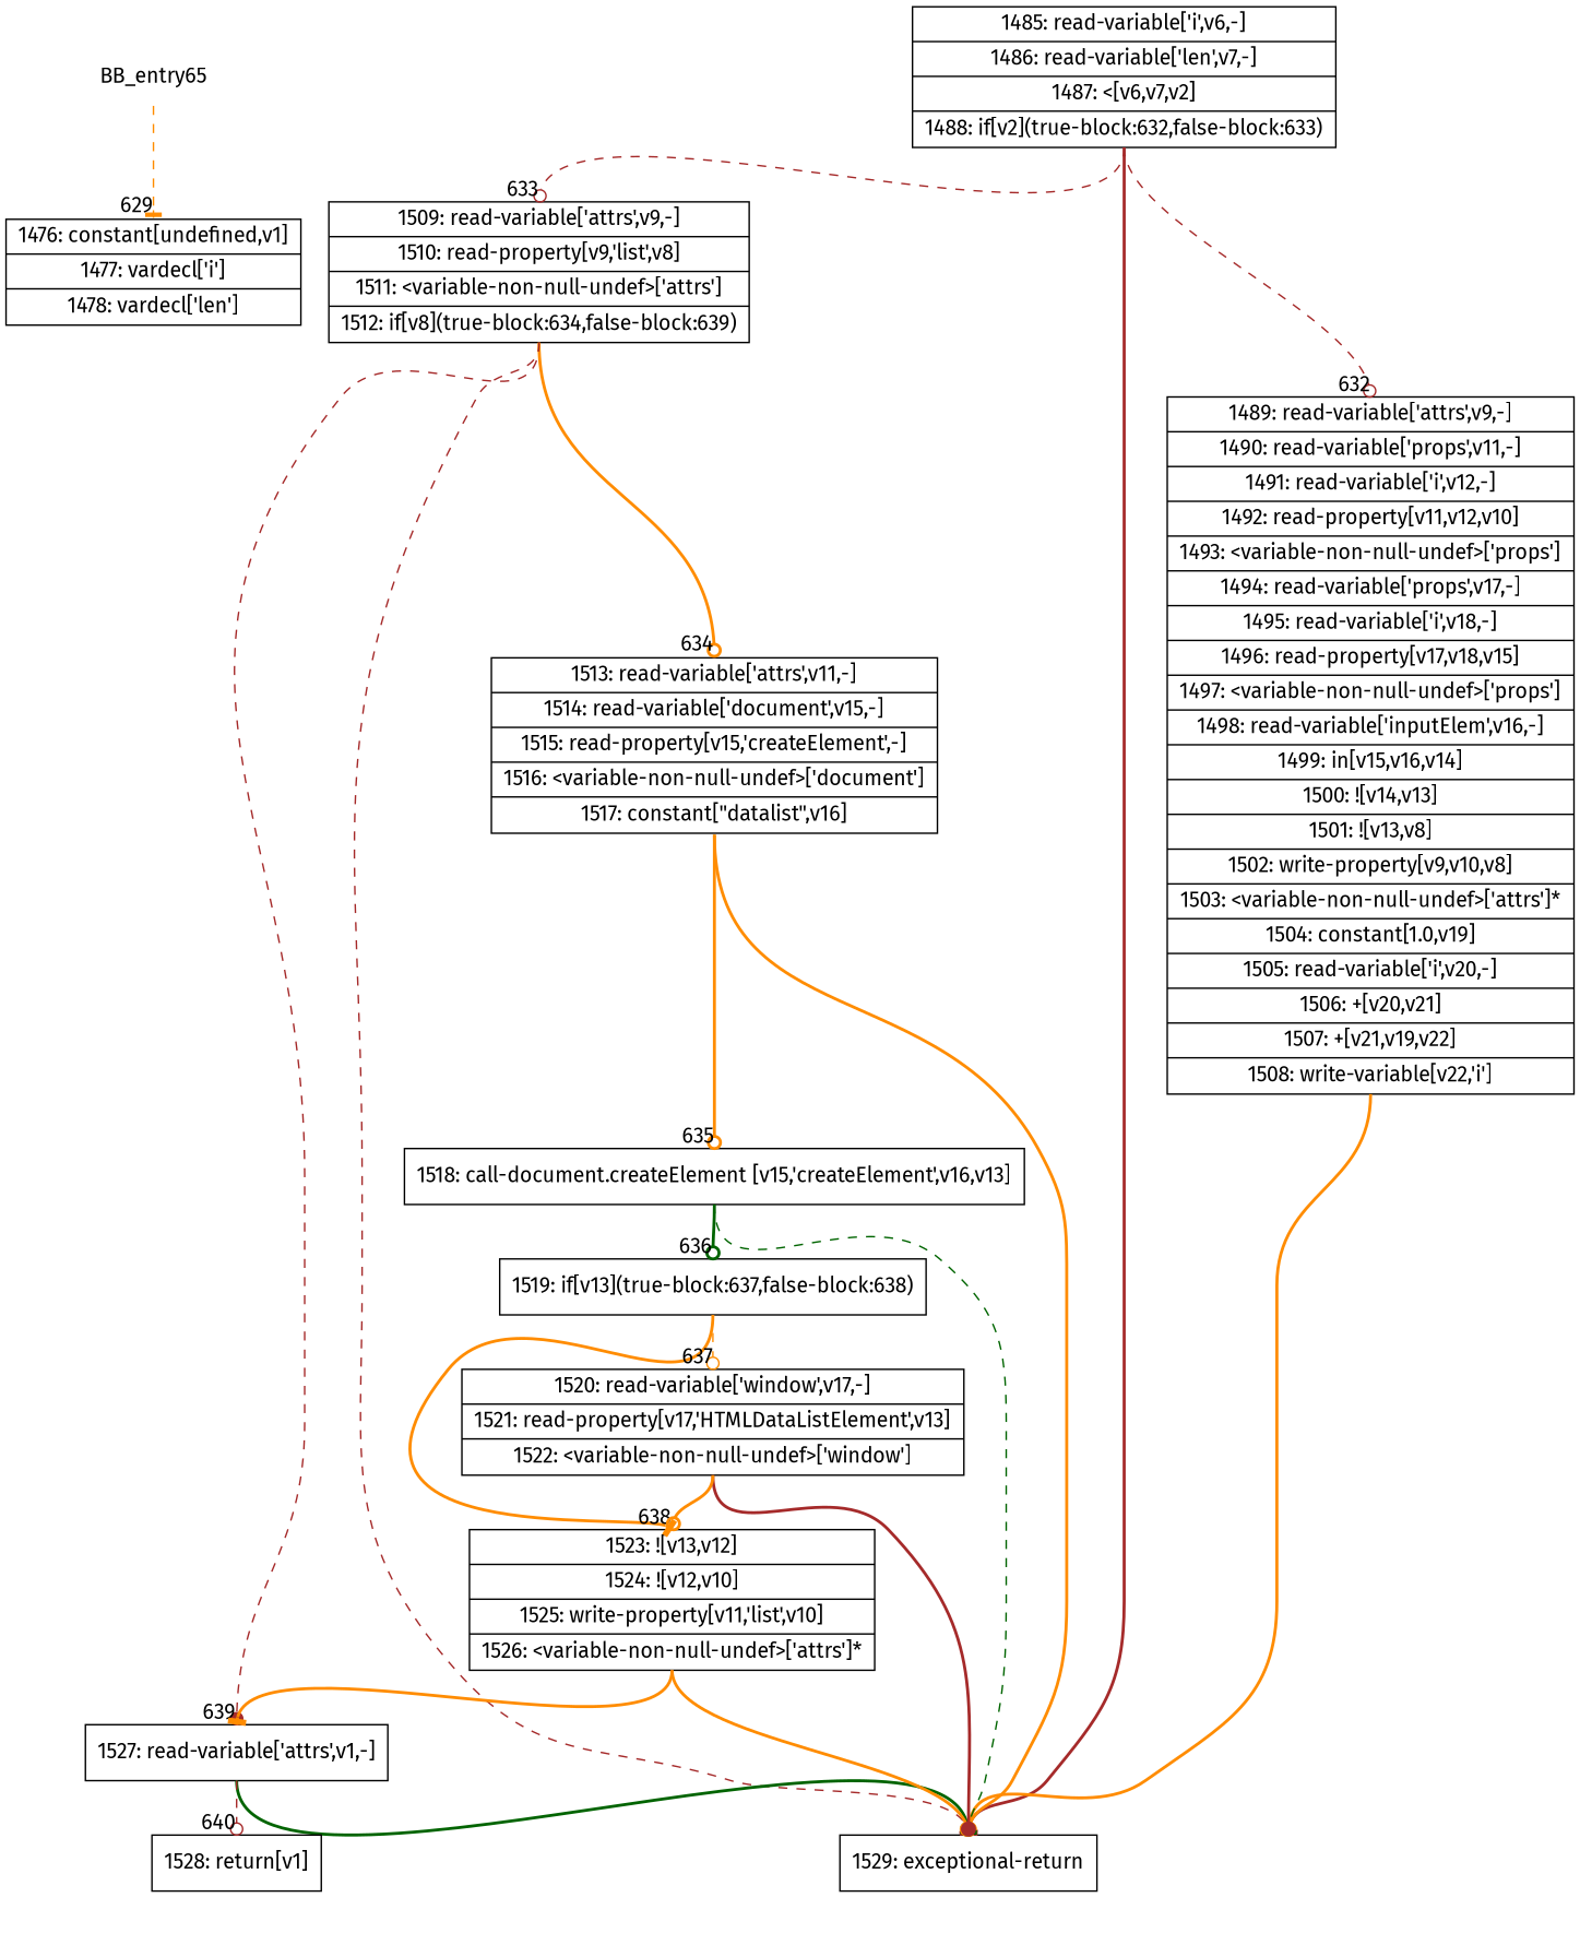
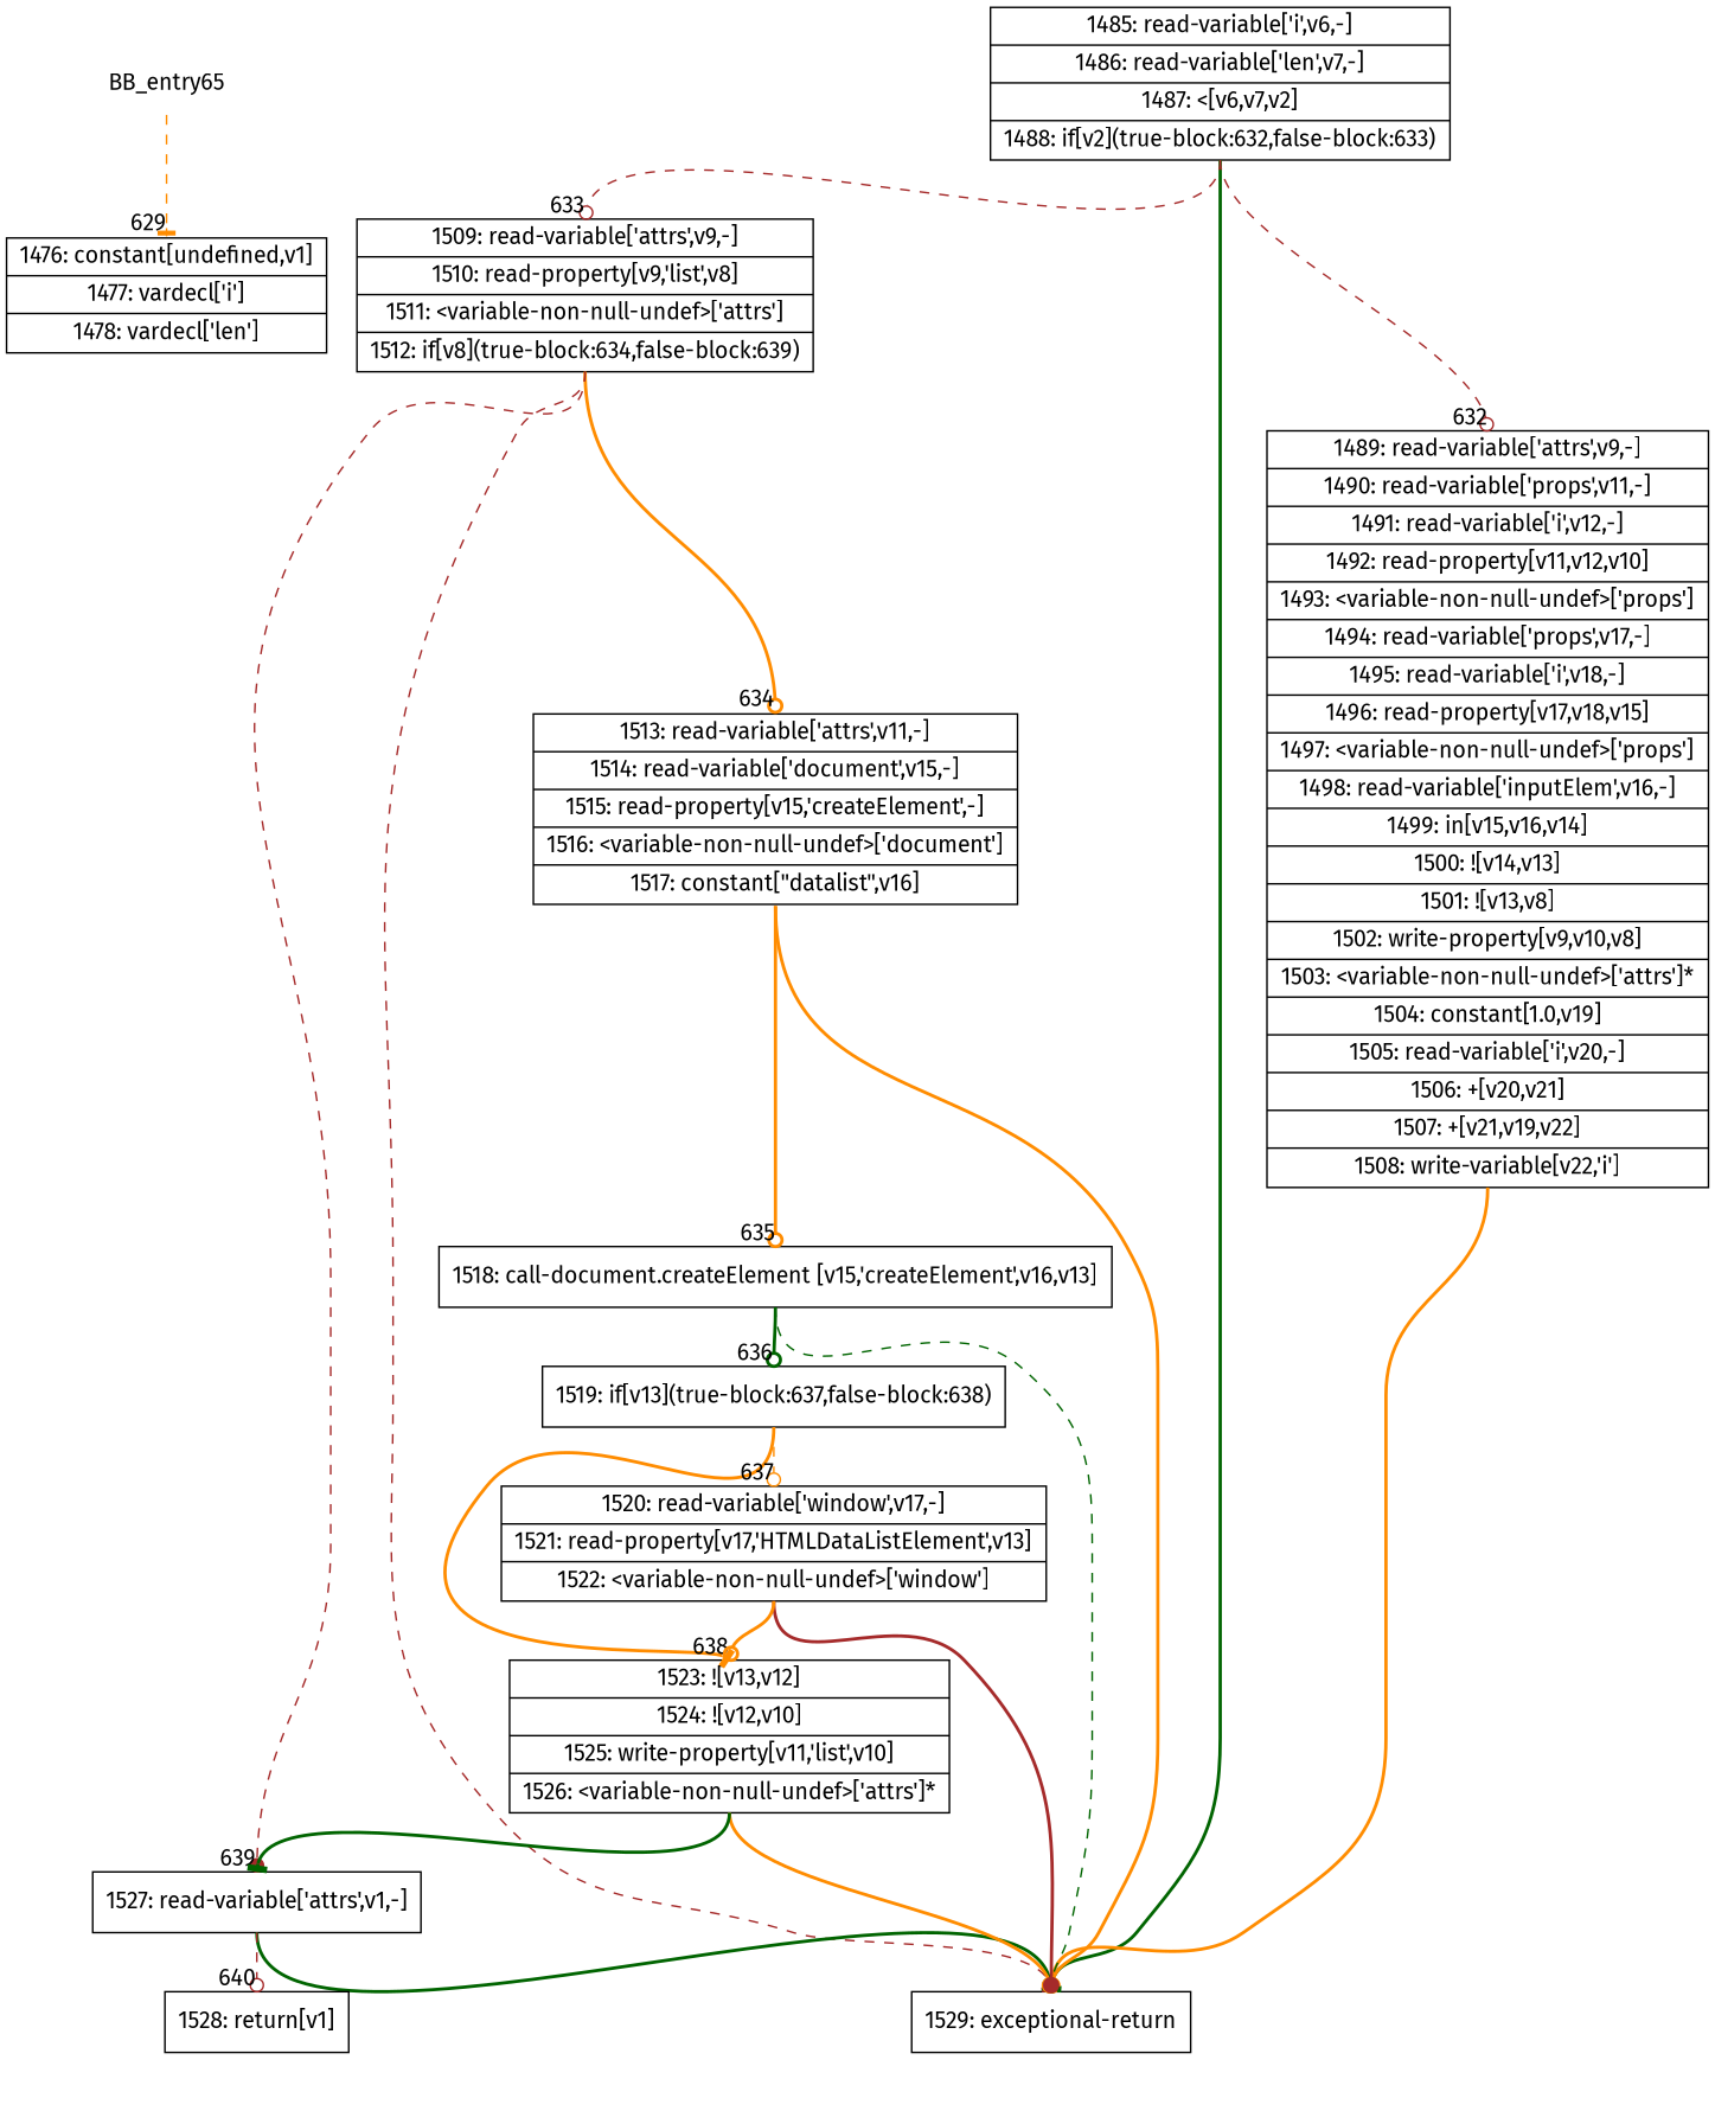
  digraph {
    fontname="Fira Sans"
    rankdir=TD
    node [fontname="Fira Sans" shape=record]
    edge [arrowhead=odot color=darkorange fontname="Fira Sans" headport=n style=bold tailport=s]
    BB_entry65 [shape=none]
    n2 [label="{1476: constant[undefined,v1]|1477: vardecl['i']|1478: vardecl['len']}"]
    n3 [label="{1485: read-variable['i',v6,-]|1486: read-variable['len',v7,-]|1487: \<[v6,v7,v2]|1488: if[v2](true-block:632,false-block:633)}"]
    n4 [label="{1529: exceptional-return}"]
    n5 [label="{1489: read-variable['attrs',v9,-]|1490: read-variable['props',v11,-]|1491: read-variable['i',v12,-]|1492: read-property[v11,v12,v10]|1493: \<variable-non-null-undef\>['props']|1494: read-variable['props',v17,-]|1495: read-variable['i',v18,-]|1496: read-property[v17,v18,v15]|1497: \<variable-non-null-undef\>['props']|1498: read-variable['inputElem',v16,-]|1499: in[v15,v16,v14]|1500: ![v14,v13]|1501: ![v13,v8]|1502: write-property[v9,v10,v8]|1503: \<variable-non-null-undef\>['attrs']*|1504: constant[1.0,v19]|1505: read-variable['i',v20,-]|1506: +[v20,v21]|1507: +[v21,v19,v22]|1508: write-variable[v22,'i']}"]
    n6 [label="{1509: read-variable['attrs',v9,-]|1510: read-property[v9,'list',v8]|1511: \<variable-non-null-undef\>['attrs']|1512: if[v8](true-block:634,false-block:639)}"]
    n7 [label="{1513: read-variable['attrs',v11,-]|1514: read-variable['document',v15,-]|1515: read-property[v15,'createElement',-]|1516: \<variable-non-null-undef\>['document']|1517: constant[\"datalist\",v16]}"]
    n8 [label="{1527: read-variable['attrs',v1,-]}"]
    n9 [label="{1518: call-document.createElement [v15,'createElement',v16,v13]}"]
    n10 [label="{1528: return[v1]}"]
    n11 [label="{1519: if[v13](true-block:637,false-block:638)}"]
    n12 [label="{1523: ![v13,v12]|1524: ![v12,v10]|1525: write-property[v11,'list',v10]|1526: \<variable-non-null-undef\>['attrs']*}"]
    n13 [label="{1520: read-variable['window',v17,-]|1521: read-property[v17,'HTMLDataListElement',v13]|1522: \<variable-non-null-undef\>['window']}"]
    BB_entry65 -> n2 [arrowhead=tee headlabel="    629" style=dashed]
-   n3 -> n4 [arrowhead=tee color=brown]
+   n3 -> n4 [arrowhead=tee color=darkgreen]
    n3 -> n5 [color=brown headlabel="      632" style=dashed]
    n3 -> n6 [color=brown headlabel="      633" style=dashed]
    n5 -> n4 [arrowhead=dot]
    n6 -> n4 [arrowhead=tee color=brown style=dashed]
    n6 -> n7 [headlabel="      634"]
    n6 -> n8 [arrowhead=dot color=brown headlabel="      639" style=dashed]
    n7 -> n4 [arrowhead=dot]
    n7 -> n9 [headlabel="      635"]
    n8 -> n4 [arrowhead=dot color=darkgreen]
    n8 -> n10 [color=brown headlabel="      640" style=dashed]
    n9 -> n4 [arrowhead=tee color=darkgreen style=dashed]
    n9 -> n11 [color=darkgreen headlabel="      636"]
    n11 -> n12 [arrowhead=tee headlabel="      638"]
    n11 -> n13 [headlabel="      637" style=dashed]
    n12 -> n4
-   n12 -> n8 [arrowhead=tee]
+   n12 -> n8 [arrowhead=tee color=darkgreen]
    n13 -> n4 [arrowhead=dot color=brown]
    n13 -> n12
  }
